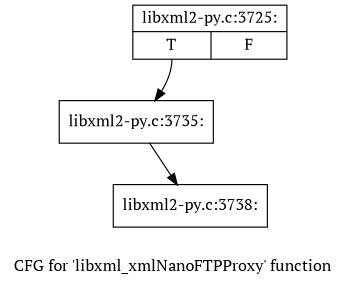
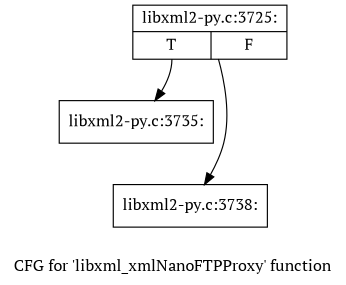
  digraph {
    fontname="PT Serif"
    label="CFG for 'libxml_xmlNanoFTPProxy' function"
    node [fontname="PT Serif" shape=record]
    edge [fontname="PT Serif"]
    n1 [label="{libxml2-py.c:3725:|{<s0>T|<s1>F}}"]
    n2 [label="{libxml2-py.c:3735:}"]
    n3 [label="{libxml2-py.c:3738:}"]
    n1 -> n2 [tailport=s0]
-   n2 -> n3
+   n1 -> n3
  }
